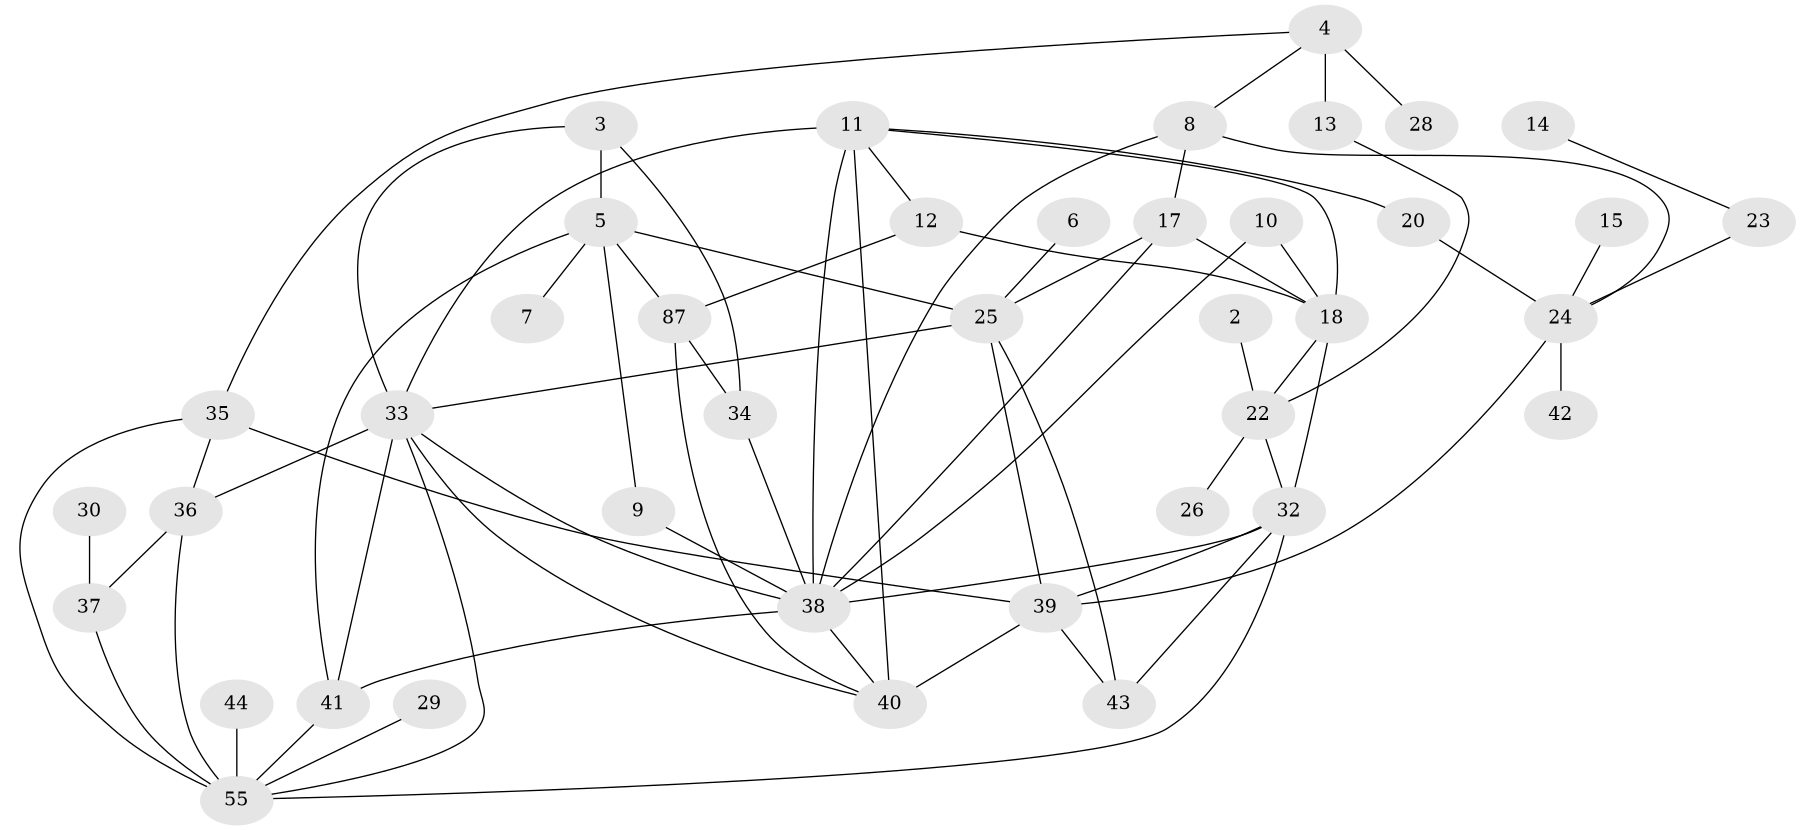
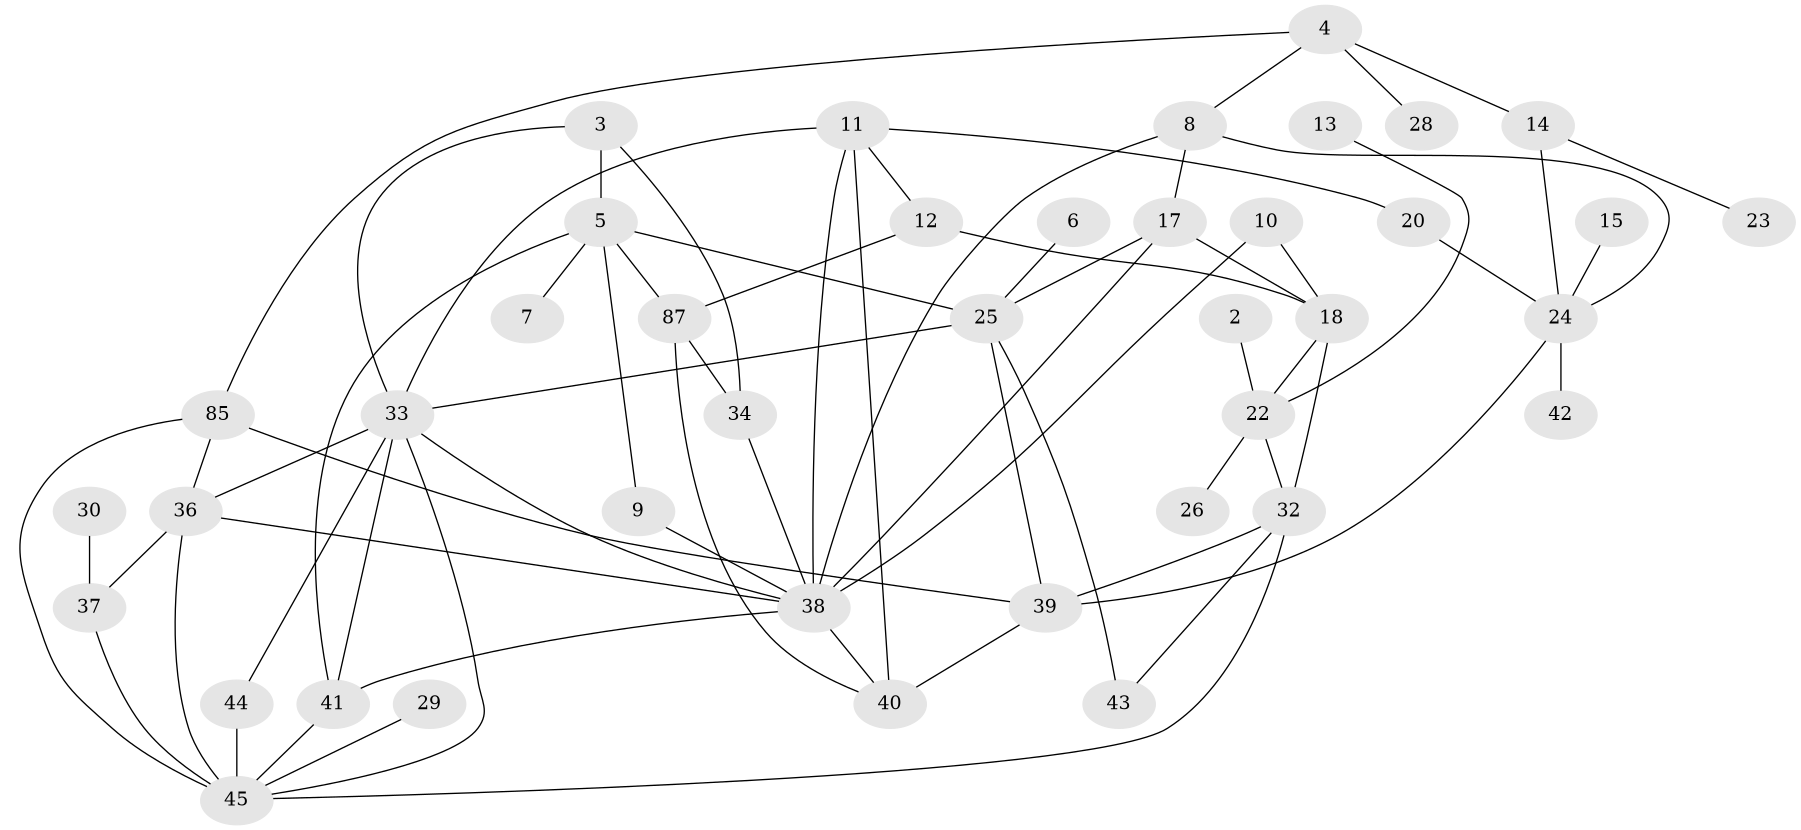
  graph {
    node [color=gray90 style=filled]
    edge [weight=1.0]
    2
    22
    32
    26
    3
    5
    33
    34
    7
    9
    25
    n12 [label=87]
    41
    38
    40
    36
-   45 [label=55]
+   45
    4
    8
    13
    28
-   35
+   35 [label=85]
    17
    24
    20
    39
    43
    6
    18
    42
    10
    11
    12
    14
    23
    15
    37
    29
    30
    44
    2 -- 22
    22 -- 32
    22 -- 26
    32 -- 45
    32 -- 39
    32 -- 43
    3 -- 5
    3 -- 33
    3 -- 34
    5 -- 7
    5 -- 9
    5 -- 25
    5 -- n12
    5 -- 41
    33 -- 41
    33 -- 38
-   33 -- 40
+   33 -- 44
    33 -- 36
    33 -- 45
    34 -- 38
    9 -- 38
    25 -- 33
    25 -- 39
    25 -- 43
    n12 -- 34
    n12 -- 40
    41 -- 45 [weight=2.0]
    38 -- 41
    38 -- 40
-   32 -- 38
+   36 -- 38
    36 -- 45
    36 -- 37
    4 -- 8
-   4 -- 13
+   4 -- 14
    4 -- 28
    4 -- 35
    8 -- 38
    8 -- 17
    8 -- 24
    13 -- 22
    35 -- 36
    35 -- 45
    35 -- 39
    17 -- 25
    17 -- 38
    17 -- 18
    24 -- 39 [weight=2.0]
    24 -- 42
    20 -- 24
    39 -- 40
-   39 -- 43
    6 -- 25
    18 -- 22
    18 -- 32
    10 -- 38
    10 -- 18
    11 -- 33
    11 -- 38
    11 -- 40 [weight=2.0]
    11 -- 20
-   11 -- 18
    11 -- 12
    12 -- n12
    12 -- 18
    14 -- 23
-   23 -- 24 [weight=2.0]
+   14 -- 24 [weight=2.0]
    15 -- 24
    37 -- 45
    29 -- 45
    30 -- 37
    44 -- 45 [weight=3.0]
  }
